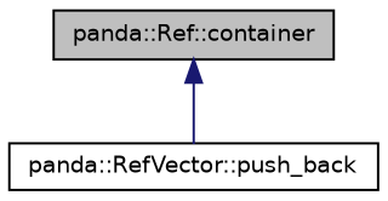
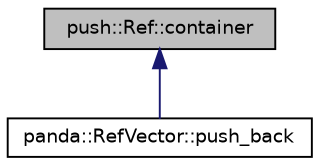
  digraph {
    rankdir=TB
    node [color=black fontname=Helvetica fontsize=10 shape=record style=filled]
-   n1 [fillcolor=grey75 fontcolor=black height=0.2 label="panda::Ref::container" width=0.4]
+   n1 [fillcolor=grey75 fontcolor=black height=0.2 label="push::Ref::container" width=0.4]
    n2 [fillcolor=white height=0.2 label="panda::RefVector::push_back" width=0.4]
    n1 -> n2 [color=midnightblue dir=back fontname=Helvetica fontsize=10 labelfontname=Helvetica labelfontsize=10 style=solid]
  }
